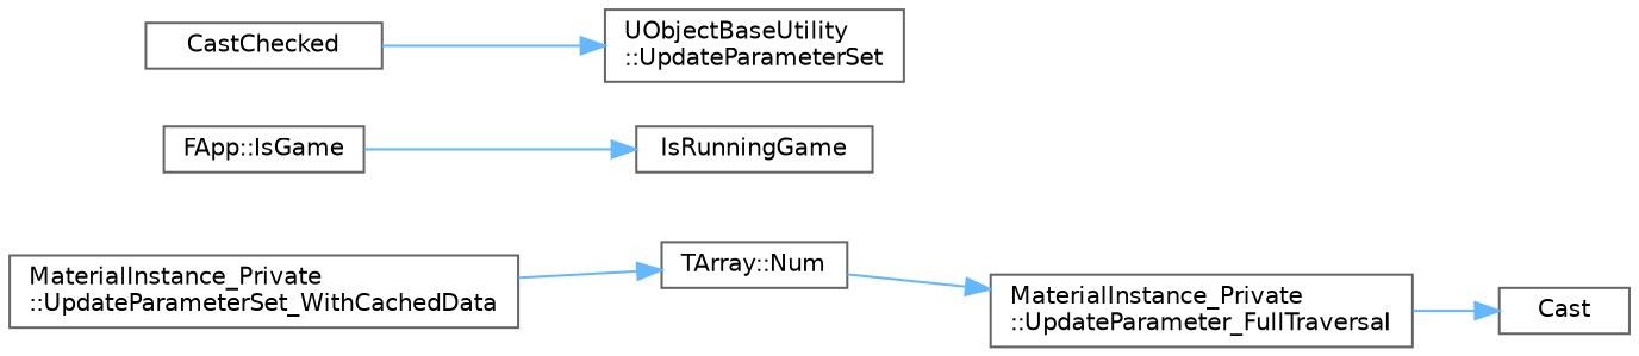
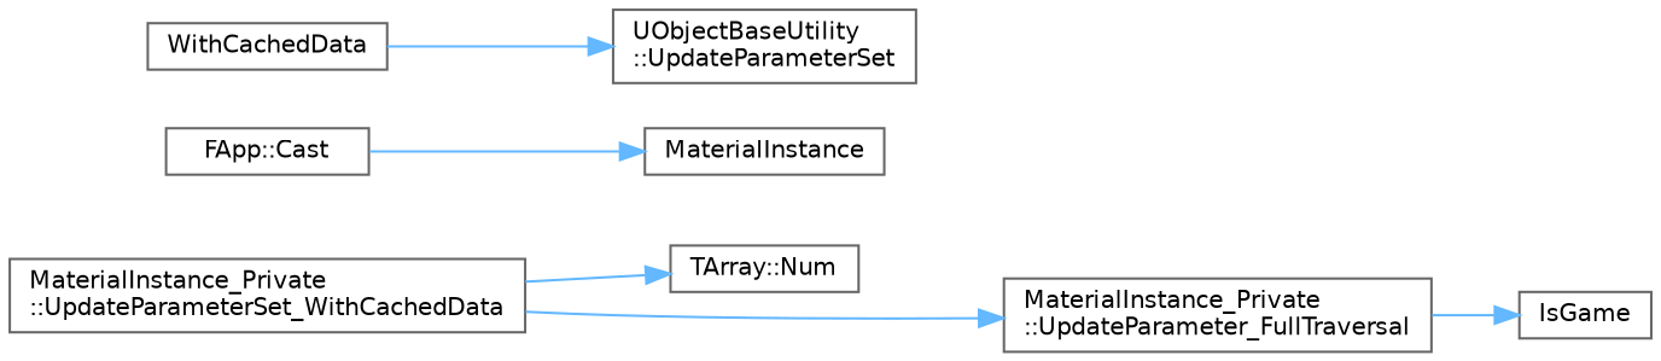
  digraph {
    rankdir=LR
    node [color=grey40 fillcolor=white fontname=Helvetica fontsize=10 shape=box style=filled]
    edge [color=steelblue1 fontname=Helvetica fontsize=10 labelfontname=Helvetica labelfontsize=10 style=solid]
    n1 [height=0.2 label="MaterialInstance_Private\l::UpdateParameterSet_WithCachedData" width=0.4]
    n2 [height=0.2 label="TArray::Num" width=0.4]
    n3 [height=0.2 label="MaterialInstance_Private\l::UpdateParameter_FullTraversal" width=0.4]
-   n4 [height=0.2 label="FApp::IsGame" width=0.4]
-   n5 [height=0.2 label=IsRunningGame width=0.4]
-   n6 [height=0.2 label=Cast width=0.4]
-   n7 [height=0.2 label=CastChecked width=0.4]
+   n4 [height=0.2 label="FApp::Cast" width=0.4]
+   n5 [height=0.2 label=MaterialInstance width=0.4]
+   n6 [height=0.2 label=IsGame width=0.4]
+   n7 [height=0.2 label=WithCachedData width=0.4]
    n8 [height=0.2 label="UObjectBaseUtility\l::UpdateParameterSet" width=0.4]
    n1 -> n2
-   n2 -> n3
+   n1 -> n3
    n3 -> n6
    n4 -> n5
    n7 -> n8
  }
